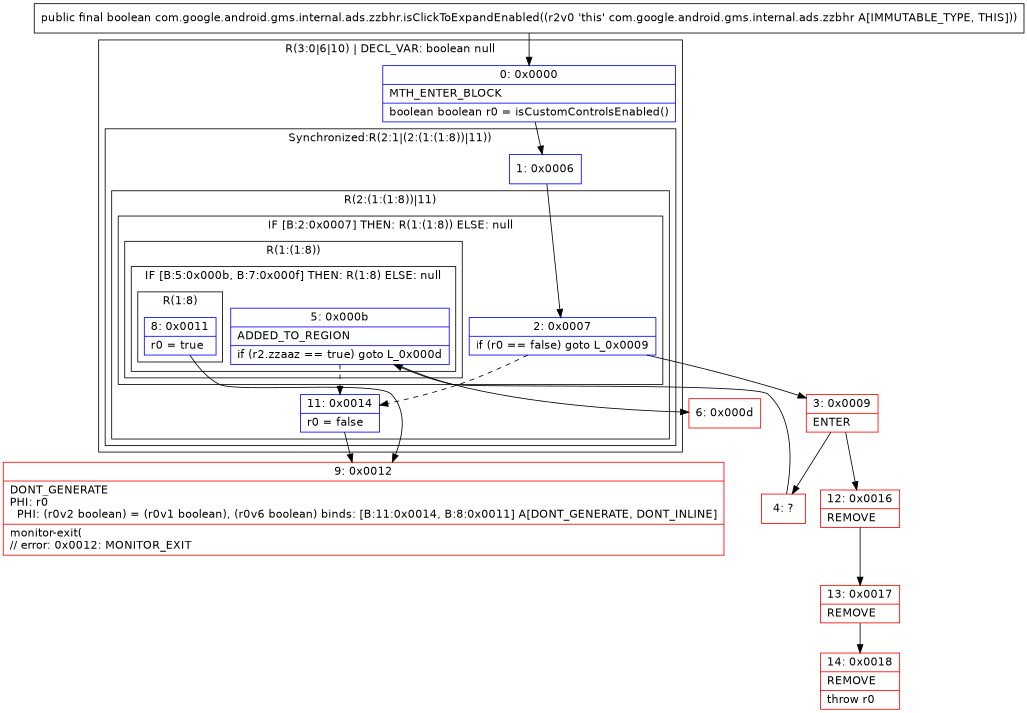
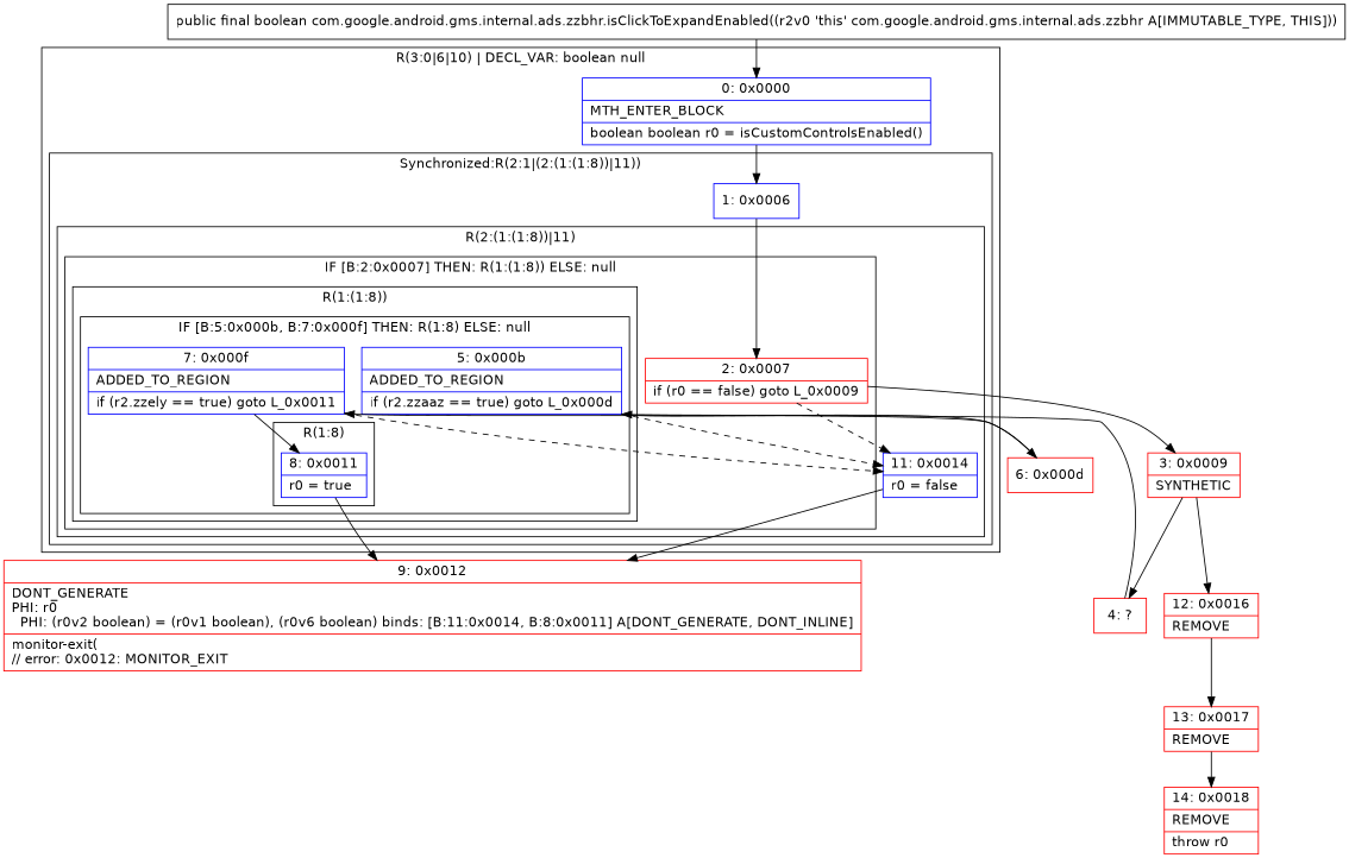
  digraph {
    fontname="DejaVu Sans"
    node [color=blue fontname="DejaVu Sans" shape=record]
    edge [fontname="DejaVu Sans"]
    n1 [label="{8\:\ 0x0011|r0 = true\l}"]
    n2 [label="{5\:\ 0x000b|ADDED_TO_REGION\l|if (r2.zzaaz == true) goto L_0x000d\l}"]
-   n4 [label="{2\:\ 0x0007|if (r0 == false) goto L_0x0009\l}"]
+   n3 [label="{7\:\ 0x000f|ADDED_TO_REGION\l|if (r2.zzely == true) goto L_0x0011\l}"]
+   n4 [color=red label="{2\:\ 0x0007|if (r0 == false) goto L_0x0009\l}"]
    n5 [label="{11\:\ 0x0014|r0 = false\l}"]
    n6 [label="{1\:\ 0x0006}"]
    n7 [label="{0\:\ 0x0000|MTH_ENTER_BLOCK\l|boolean boolean r0 = isCustomControlsEnabled()\l}"]
    n8 [color=red label="{9\:\ 0x0012|DONT_GENERATE\lPHI: r0 \l  PHI: (r0v2 boolean) = (r0v1 boolean), (r0v6 boolean) binds: [B:11:0x0014, B:8:0x0011] A[DONT_GENERATE, DONT_INLINE]\l|monitor\-exit(\l\/\/ error: 0x0012: MONITOR_EXIT  \l}"]
    n9 [color=red label="{6\:\ 0x000d}"]
-   n10 [color=red label="{3\:\ 0x0009|ENTER\l}"]
+   n10 [color=red label="{3\:\ 0x0009|SYNTHETIC\l}"]
    n11 [color=red label="{4\:\ ?}"]
    n12 [color=red label="{12\:\ 0x0016|REMOVE\l}"]
    n13 [color=red label="{13\:\ 0x0017|REMOVE\l}"]
    n14 [color=red label="{14\:\ 0x0018|REMOVE\l|throw r0\l}"]
    n15 [label="{public final boolean com.google.android.gms.internal.ads.zzbhr.isClickToExpandEnabled((r2v0 'this' com.google.android.gms.internal.ads.zzbhr A[IMMUTABLE_TYPE, THIS])) }" color=""]
    subgraph cluster_1 {
      label="R(3:0|6|10) | DECL_VAR: boolean null\l"
      n7
      subgraph cluster_2 {
        label="Synchronized:R(2:1|(2:(1:(1:8))|11))"
        n6
        subgraph cluster_3 {
          label="R(2:(1:(1:8))|11)"
          n5
          subgraph cluster_4 {
            label="IF [B:2:0x0007] THEN: R(1:(1:8)) ELSE: null"
            n4
            subgraph cluster_5 {
              label="R(1:(1:8))"
              subgraph cluster_6 {
                label="IF [B:5:0x000b, B:7:0x000f] THEN: R(1:8) ELSE: null"
                n2
+               n3
                subgraph cluster_7 {
                  label="R(1:8)"
                  n1
                }
              }
            }
          }
        }
      }
    }
    n1 -> n8
    n2 -> n5 [style=dashed]
    n2 -> n9
+   n3 -> n1
+   n3 -> n5 [style=dashed]
    n4 -> n5 [style=dashed]
    n4 -> n10
    n5 -> n8
    n6 -> n4
    n7 -> n6
+   n9 -> n3
    n10 -> n11
    n10 -> n12
    n11 -> n2
    n12 -> n13
    n13 -> n14
    n15 -> n7
  }
